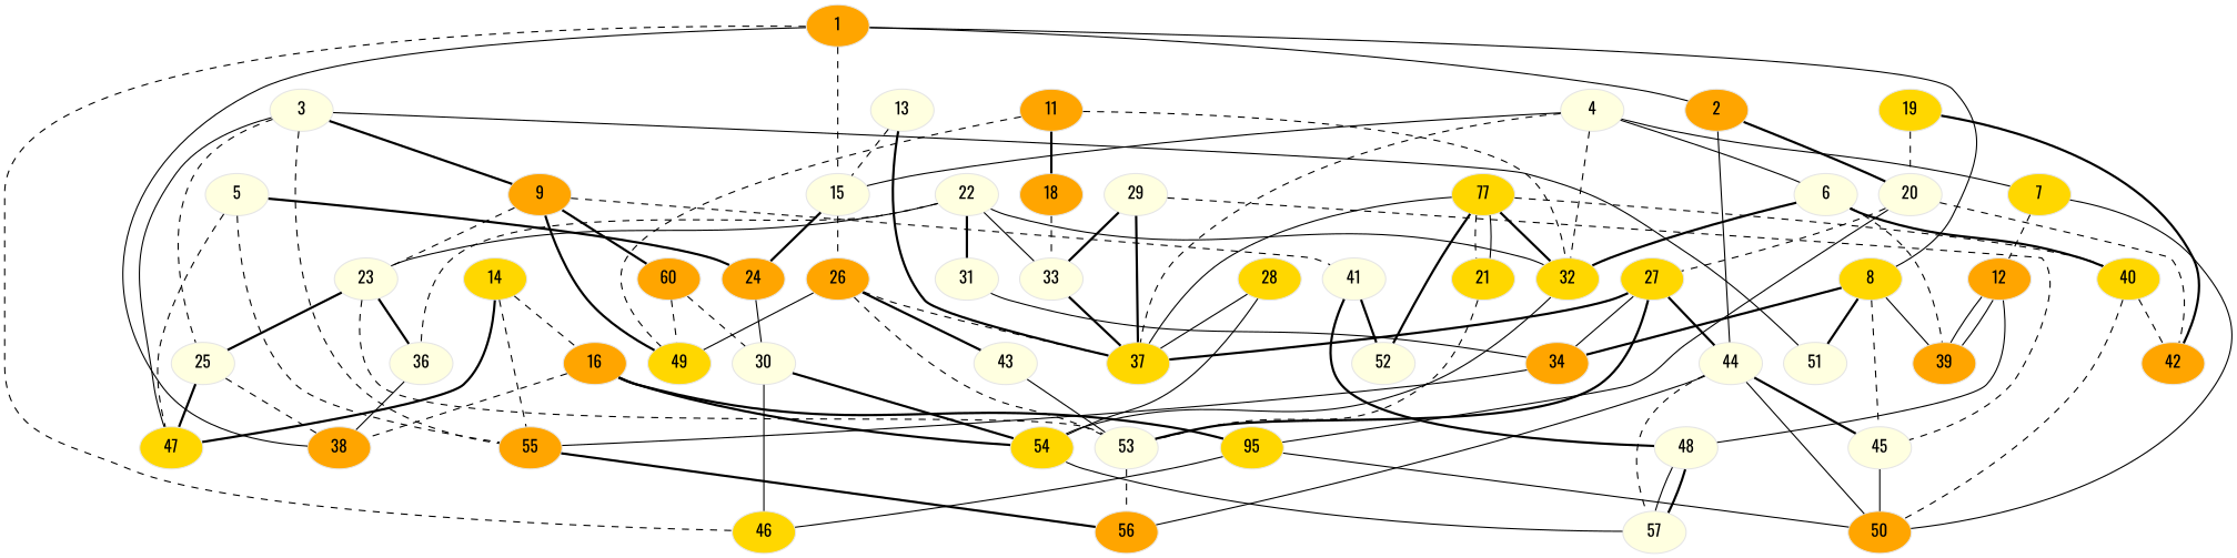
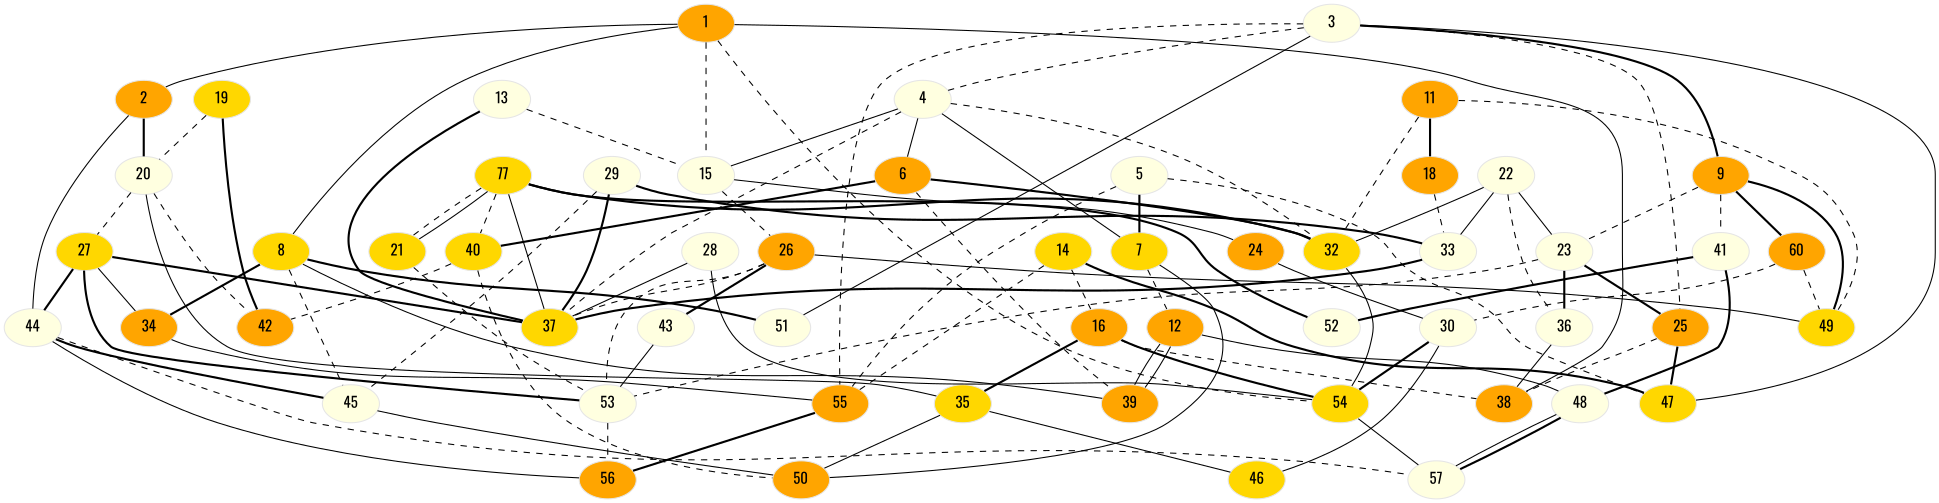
  graph {
    fontname=Oswald
    node [color=gray90 fillcolor=lightyellow fontname=Oswald style=filled]
    edge [fontname=Oswald style=dashed]
    1 [fillcolor=orange]
    2 [fillcolor=orange]
    15
    38 [fillcolor=orange]
    46 [fillcolor=gold]
    8 [fillcolor=gold]
    20
    44
    24 [fillcolor=orange]
    26 [fillcolor=orange]
-   35 [fillcolor=gold label=95]
+   35 [fillcolor=gold]
    42 [fillcolor=orange]
    27 [fillcolor=gold]
    50 [fillcolor=orange]
    45
    56 [fillcolor=orange]
    57
    3
    51
    4
    9 [fillcolor=orange]
-   25
+   25 [fillcolor=orange]
    47 [fillcolor=gold]
    55 [fillcolor=orange]
-   6
+   6 [fillcolor=orange]
    7 [fillcolor=gold]
    32 [fillcolor=gold]
    37 [fillcolor=gold]
    n29 [fillcolor=orange label=60]
    23
    41
    49 [fillcolor=gold]
    39 [fillcolor=orange]
    40 [fillcolor=gold]
    12 [fillcolor=orange]
    54 [fillcolor=gold]
    5
    30
    48
    34 [fillcolor=orange]
    53
    36
    52
    11 [fillcolor=orange]
    18 [fillcolor=orange]
    33
    13
    14 [fillcolor=gold]
    16 [fillcolor=orange]
    43
    n51 [fillcolor=gold label=77]
    21 [fillcolor=gold]
    19 [fillcolor=gold]
    22
-   31
-   28 [fillcolor=gold]
+   28
    29
    1 -- 2 [style=solid]
    1 -- 15
    1 -- 38 [style=solid]
-   1 -- 46
+   1 -- 54
    1 -- 8 [style=solid]
    2 -- 20 [style=bold]
    2 -- 44 [style=solid]
-   15 -- 24 [style=bold]
+   15 -- 24 [style=solid]
    15 -- 26
    8 -- 45
    8 -- 51 [style=bold]
    8 -- 39 [style=solid]
    8 -- 34 [style=bold]
    20 -- 35 [style=solid]
    20 -- 42
    20 -- 27
-   44 -- 50 [style=solid]
    44 -- 45 [style=bold]
    44 -- 56 [style=solid]
    44 -- 57
    24 -- 30 [style=solid]
    26 -- 37
    26 -- 49 [style=solid]
    26 -- 53
    26 -- 43 [style=bold]
    35 -- 46 [style=solid]
    35 -- 50 [style=solid]
    27 -- 44 [style=bold]
    27 -- 37 [style=bold]
    27 -- 34 [style=solid]
    27 -- 53 [style=bold]
    45 -- 50 [style=solid]
    3 -- 51 [style=solid]
+   3 -- 4
    3 -- 9 [style=bold]
    3 -- 25
    3 -- 47 [style=solid]
    3 -- 55
    4 -- 15 [style=solid]
    4 -- 6 [style=solid]
    4 -- 7 [style=solid]
    4 -- 32
    4 -- 37
    9 -- n29 [style=bold]
    9 -- 23
    9 -- 41
    9 -- 49 [style=bold]
    25 -- 38
    25 -- 47 [style=bold]
    55 -- 56 [style=bold]
    6 -- 32 [style=bold]
    6 -- 39
    6 -- 40 [style=bold]
    7 -- 50 [style=solid]
    7 -- 12
    32 -- 54 [style=solid]
    n29 -- 49
    n29 -- 30
    23 -- 25 [style=bold]
    23 -- 53
    23 -- 36 [style=bold]
    41 -- 48 [style=bold]
    41 -- 52 [style=bold]
    40 -- 42
    40 -- 50
    12 -- 39 [style=solid]
    12 -- 39 [style=solid]
    12 -- 48 [style=solid]
    54 -- 57 [style=solid]
-   5 -- 24 [style=bold]
+   5 -- 7 [style=bold]
    5 -- 47
    5 -- 55
    30 -- 46 [style=solid]
    30 -- 54 [style=bold]
    48 -- 57 [style=solid]
    48 -- 57 [style=bold]
    34 -- 55 [style=solid]
    53 -- 56
    36 -- 38 [style=solid]
    11 -- 32
    11 -- 49
    11 -- 18 [style=bold]
    18 -- 33
    33 -- 37 [style=bold]
    13 -- 15
    13 -- 37 [style=bold]
    14 -- 47 [style=bold]
    14 -- 55
    14 -- 16
    16 -- 38
    16 -- 35 [style=bold]
    16 -- 54 [style=bold]
    43 -- 53 [style=solid]
    n51 -- 32 [style=bold]
    n51 -- 37 [style=solid]
    n51 -- 40
    n51 -- 52 [style=bold]
    n51 -- 21
    n51 -- 21 [style=solid]
    21 -- 53
    19 -- 20
    19 -- 42 [style=bold]
    22 -- 32 [style=solid]
    22 -- 23 [style=solid]
    22 -- 36
    22 -- 33 [style=solid]
-   22 -- 31 [style=bold]
-   31 -- 34 [style=solid]
    28 -- 37 [style=solid]
    28 -- 54 [style=solid]
    29 -- 45
    29 -- 37 [style=bold]
    29 -- 33 [style=bold]
  }
